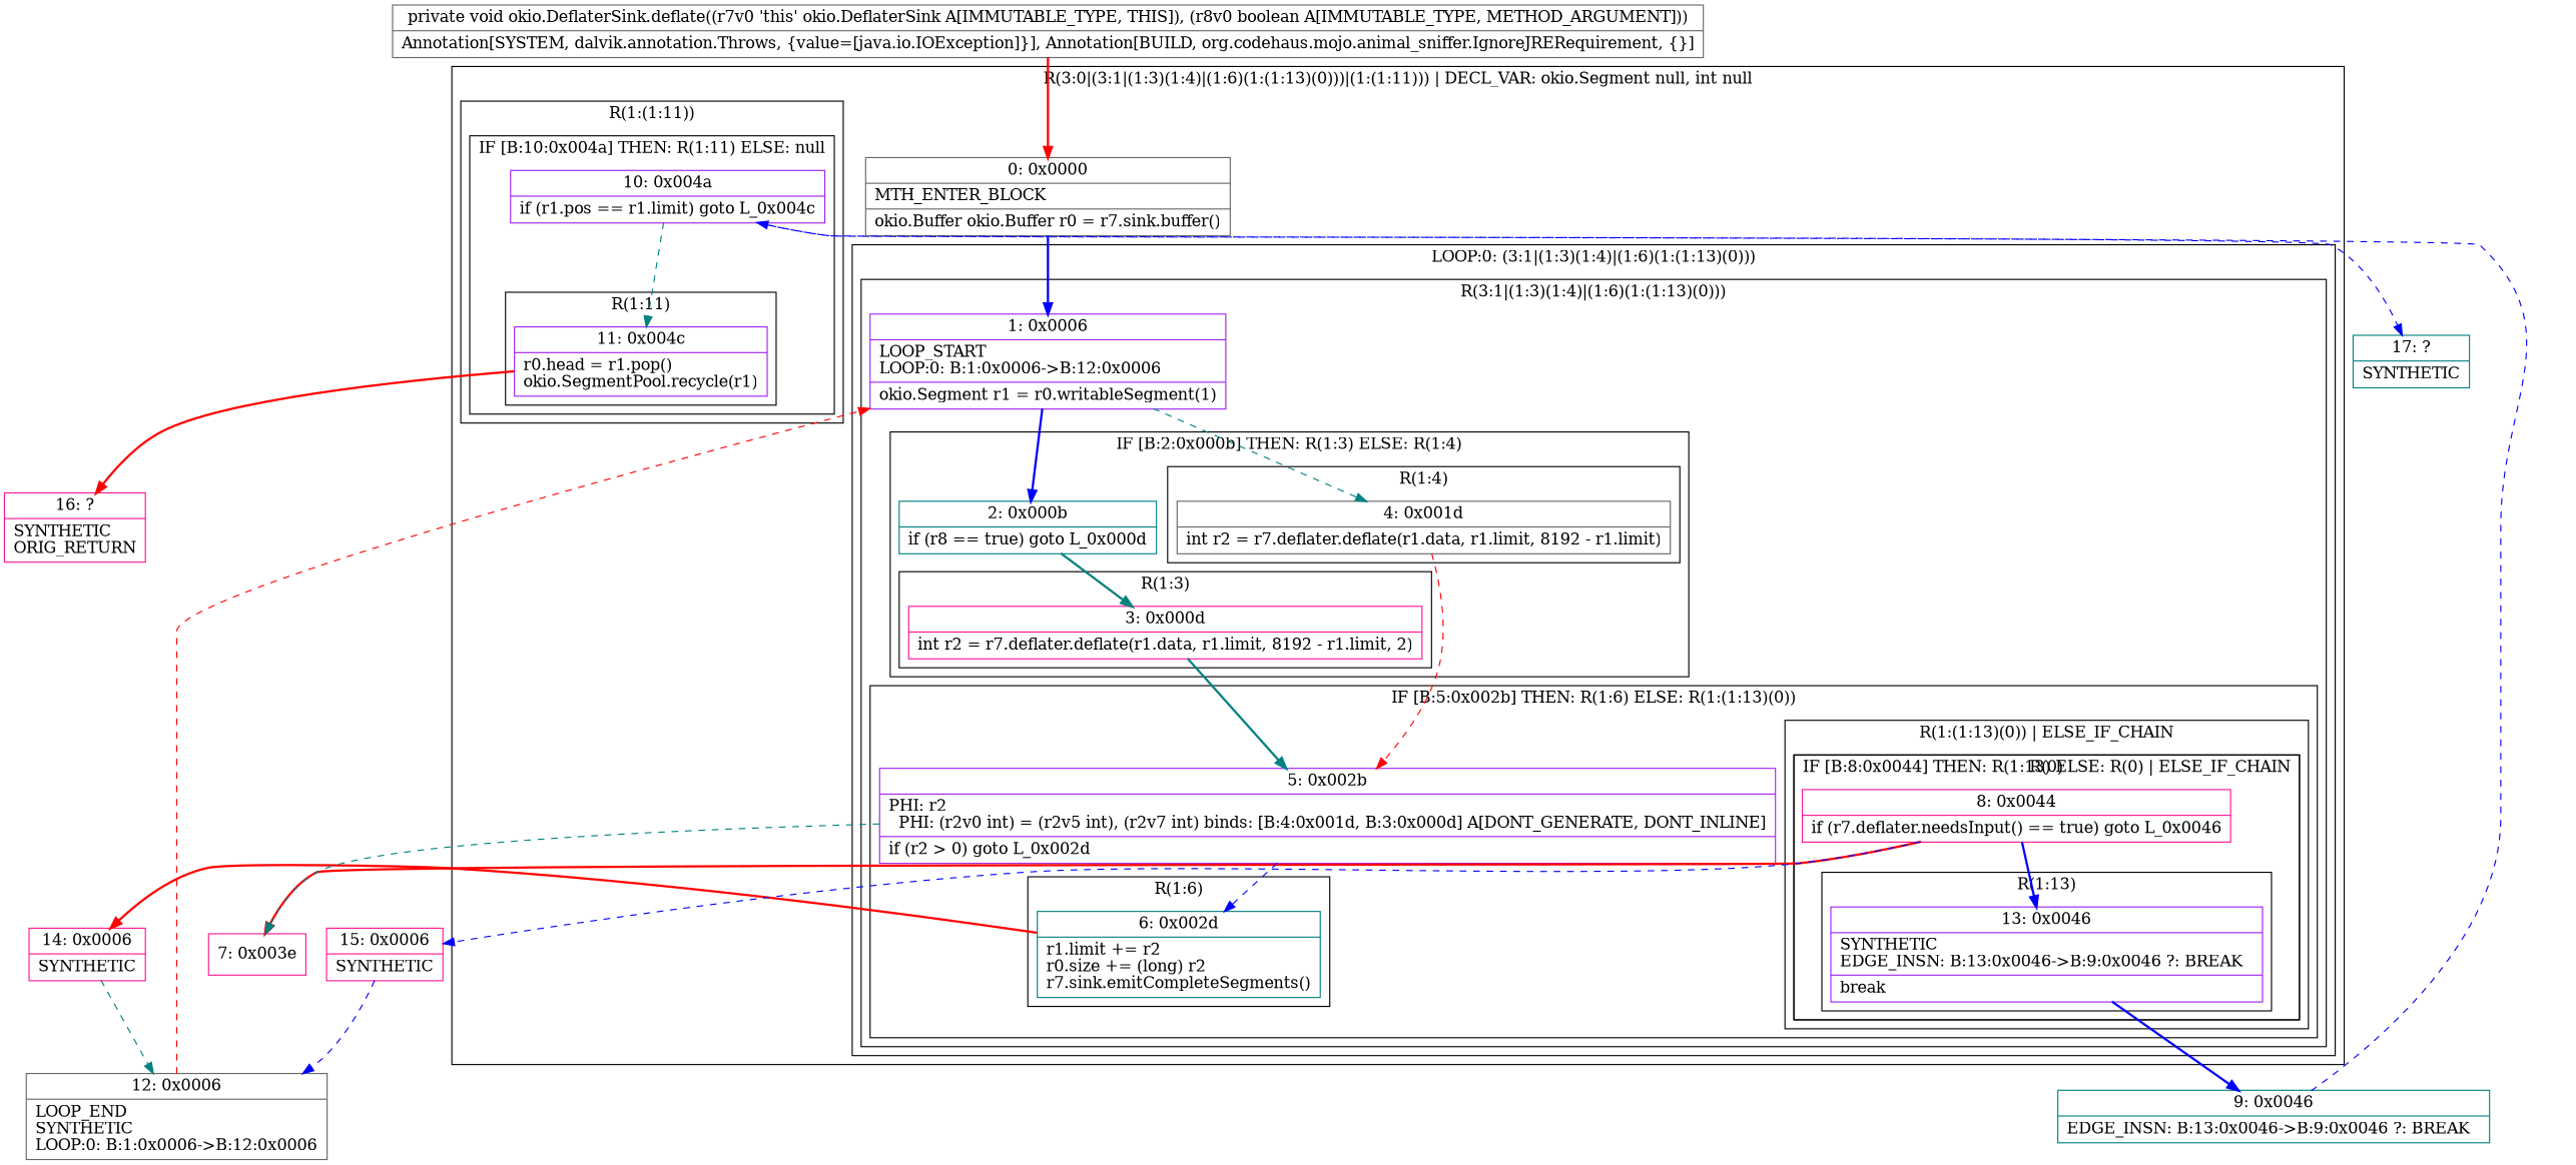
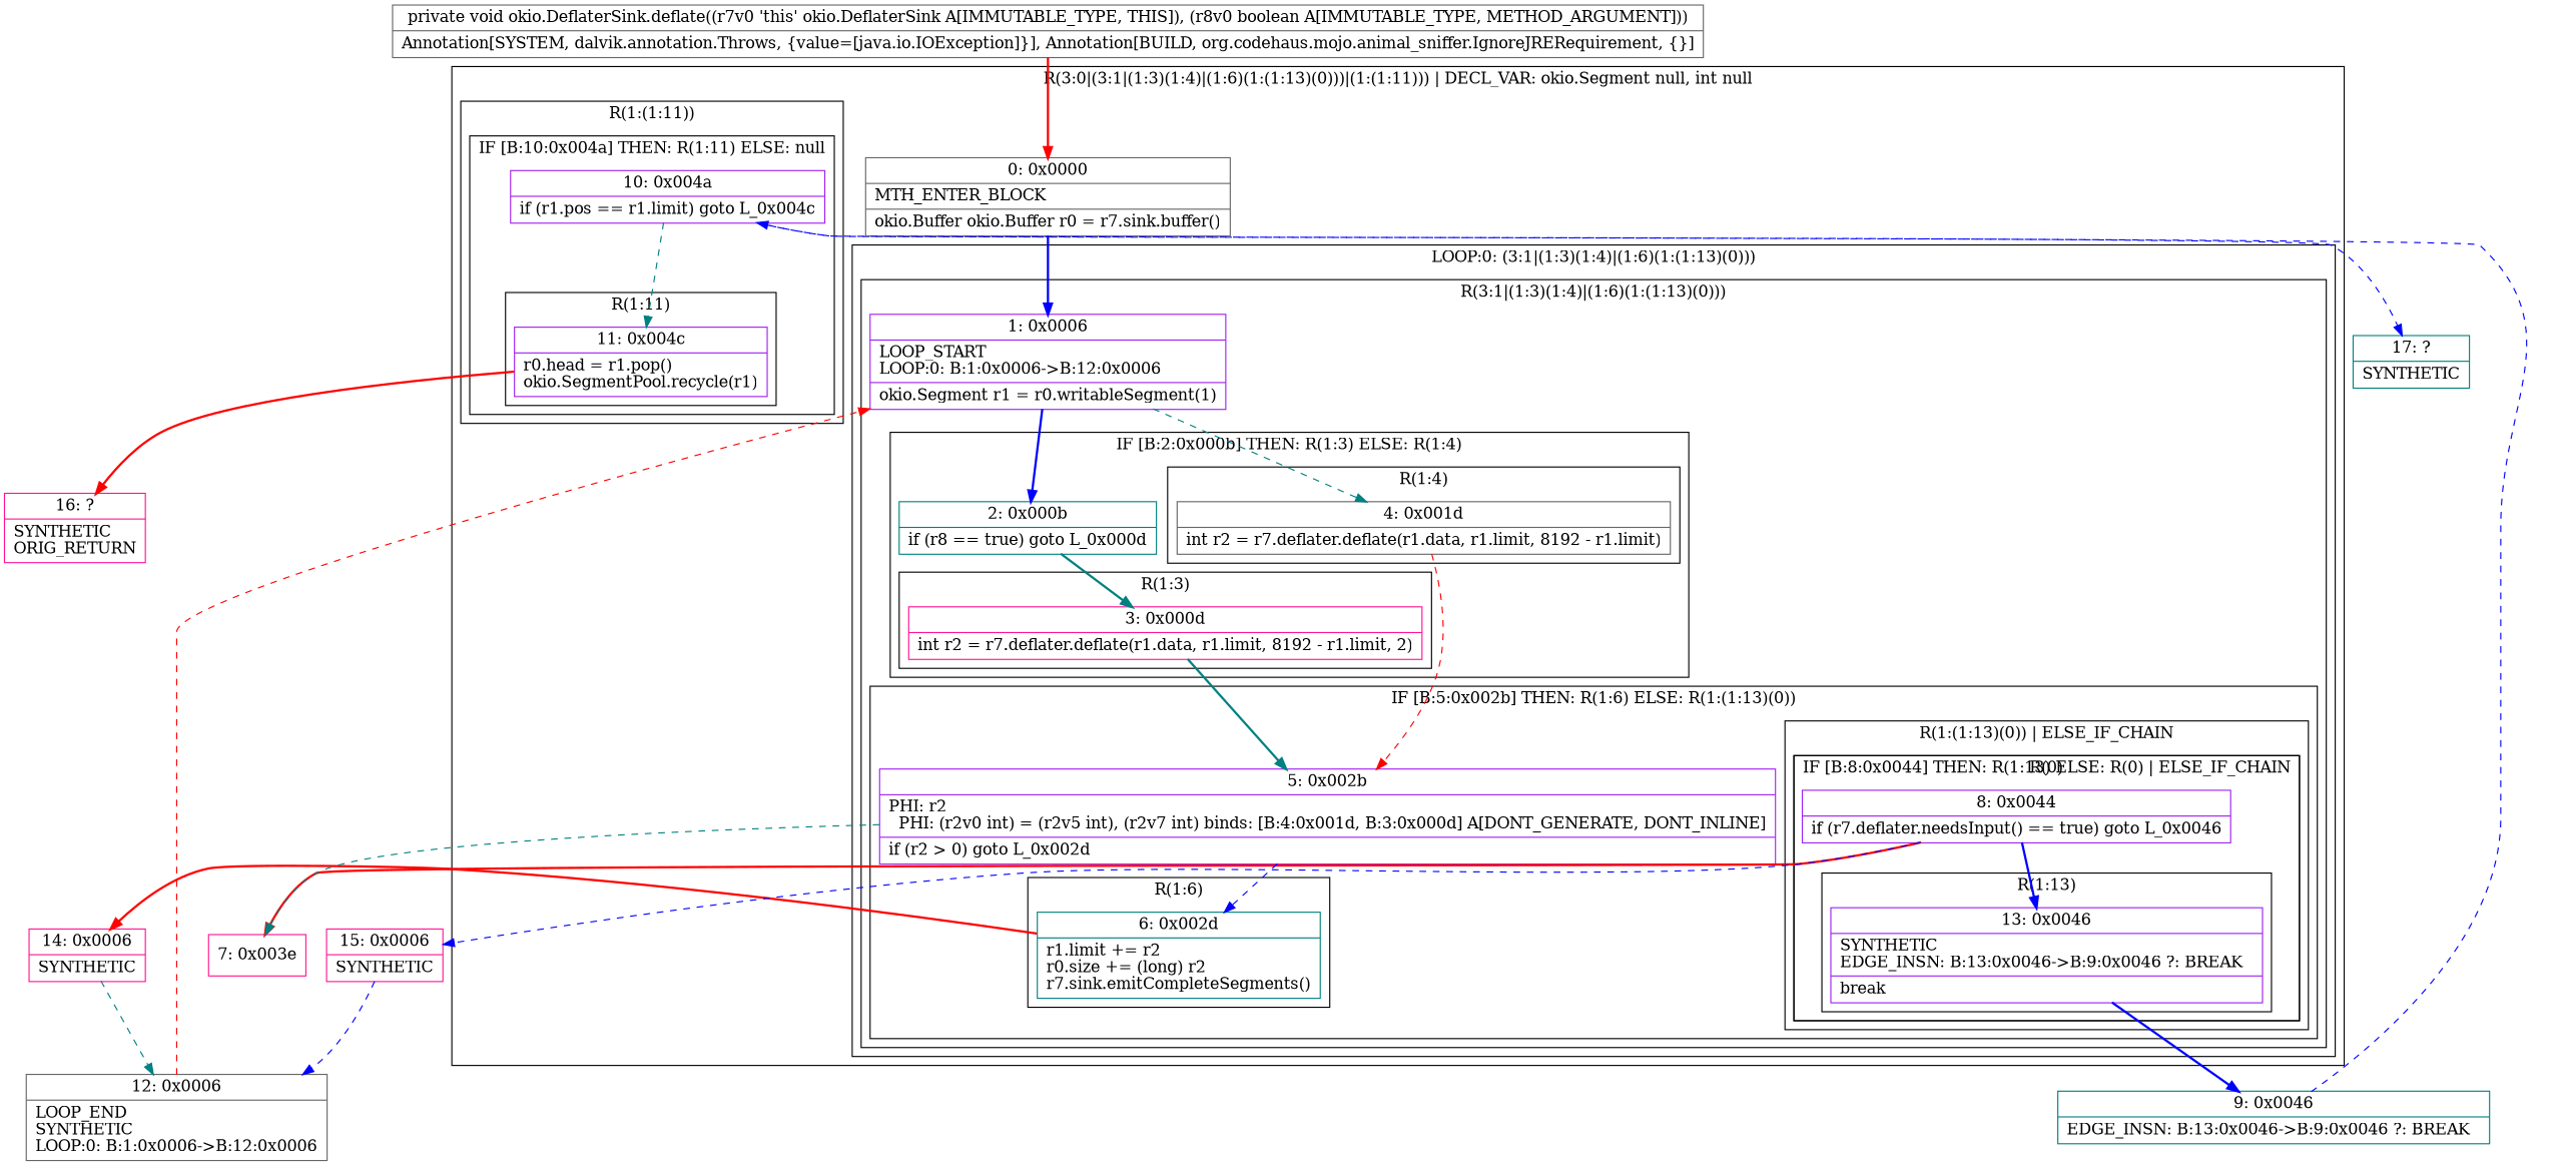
  digraph {
    node [color=purple shape=record]
    edge [color=blue style=dashed]
    n1 [color=deeppink label="{3\:\ 0x000d|int r2 = r7.deflater.deflate(r1.data, r1.limit, 8192 \- r1.limit, 2)\l}"]
    n2 [color=gray40 label="{4\:\ 0x001d|int r2 = r7.deflater.deflate(r1.data, r1.limit, 8192 \- r1.limit)\l}"]
    n3 [color=teal label="{2\:\ 0x000b|if (r8 == true) goto L_0x000d\l}"]
    n4 [color=teal label="{6\:\ 0x002d|r1.limit += r2\lr0.size += (long) r2\lr7.sink.emitCompleteSegments()\l}"]
    n5 [label="{13\:\ 0x0046|SYNTHETIC\lEDGE_INSN: B:13:0x0046\-\>B:9:0x0046 ?: BREAK  \l|break\l}"]
-   n6 [color=deeppink label="{8\:\ 0x0044|if (r7.deflater.needsInput() == true) goto L_0x0046\l}"]
+   n6 [label="{8\:\ 0x0044|if (r7.deflater.needsInput() == true) goto L_0x0046\l}"]
    n7 [label="{5\:\ 0x002b|PHI: r2 \l  PHI: (r2v0 int) = (r2v5 int), (r2v7 int) binds: [B:4:0x001d, B:3:0x000d] A[DONT_GENERATE, DONT_INLINE]\l|if (r2 \> 0) goto L_0x002d\l}"]
    n8 [label="{1\:\ 0x0006|LOOP_START\lLOOP:0: B:1:0x0006\-\>B:12:0x0006\l|okio.Segment r1 = r0.writableSegment(1)\l}"]
    n9 [label="{11\:\ 0x004c|r0.head = r1.pop()\lokio.SegmentPool.recycle(r1)\l}"]
    n10 [label="{10\:\ 0x004a|if (r1.pos == r1.limit) goto L_0x004c\l}"]
    n11 [color=gray40 label="{0\:\ 0x0000|MTH_ENTER_BLOCK\l|okio.Buffer okio.Buffer r0 = r7.sink.buffer()\l}"]
    n12 [color=deeppink label="{14\:\ 0x0006|SYNTHETIC\l}"]
    n13 [color=teal label="{9\:\ 0x0046|EDGE_INSN: B:13:0x0046\-\>B:9:0x0046 ?: BREAK  \l}"]
    n14 [color=deeppink label="{7\:\ 0x003e}"]
    n15 [color=deeppink label="{15\:\ 0x0006|SYNTHETIC\l}"]
    n16 [color=deeppink label="{16\:\ ?|SYNTHETIC\lORIG_RETURN\l}"]
    n17 [color=teal label="{17\:\ ?|SYNTHETIC\l}"]
    n18 [color=gray40 label="{12\:\ 0x0006|LOOP_END\lSYNTHETIC\lLOOP:0: B:1:0x0006\-\>B:12:0x0006\l}"]
    n19 [color=gray40 label="{private void okio.DeflaterSink.deflate((r7v0 'this' okio.DeflaterSink A[IMMUTABLE_TYPE, THIS]), (r8v0 boolean A[IMMUTABLE_TYPE, METHOD_ARGUMENT]))  | Annotation[SYSTEM, dalvik.annotation.Throws, \{value=[java.io.IOException]\}], Annotation[BUILD, org.codehaus.mojo.animal_sniffer.IgnoreJRERequirement, \{\}]\l}"]
    subgraph cluster_1 {
      label="R(3:0|(3:1|(1:3)(1:4)|(1:6)(1:(1:13)(0)))|(1:(1:11))) | DECL_VAR: okio.Segment null, int null\l"
      n11
      subgraph cluster_2 {
        label="LOOP:0: (3:1|(1:3)(1:4)|(1:6)(1:(1:13)(0)))"
        subgraph cluster_3 {
          label="R(3:1|(1:3)(1:4)|(1:6)(1:(1:13)(0)))"
          n8
          subgraph cluster_4 {
            label="IF [B:2:0x000b] THEN: R(1:3) ELSE: R(1:4)"
            n3
            subgraph cluster_5 {
              label="R(1:3)"
              n1
            }
            subgraph cluster_6 {
              label="R(1:4)"
              n2
            }
          }
          subgraph cluster_7 {
            label="IF [B:5:0x002b] THEN: R(1:6) ELSE: R(1:(1:13)(0))"
            n7
            subgraph cluster_8 {
              label="R(1:6)"
              n4
            }
            subgraph cluster_9 {
              label="R(1:(1:13)(0)) | ELSE_IF_CHAIN\l"
              subgraph cluster_10 {
                label="IF [B:8:0x0044] THEN: R(1:13) ELSE: R(0) | ELSE_IF_CHAIN\l"
                n6
                subgraph cluster_11 {
                  label="R(1:13)"
                  n5
                }
                subgraph cluster_12 {
                  label="R(0)"
                }
              }
            }
          }
        }
      }
      subgraph cluster_13 {
        label="R(1:(1:11))"
        subgraph cluster_14 {
          label="IF [B:10:0x004a] THEN: R(1:11) ELSE: null"
          n10
          subgraph cluster_15 {
            label="R(1:11)"
            n9
          }
        }
      }
    }
    n1 -> n7 [color=teal style=bold]
    n2 -> n7 [color=red]
    n3 -> n1 [color=teal style=bold]
    n4 -> n12 [color=red style=bold]
    n5 -> n13 [style=bold]
    n6 -> n5 [style=bold]
    n6 -> n14 [color=red style=bold]
    n6 -> n15
    n7 -> n4
    n7 -> n14 [color=teal]
    n8 -> n2 [color=teal]
    n8 -> n3 [style=bold]
    n9 -> n16 [color=red style=bold]
    n10 -> n9 [color=teal]
    n10 -> n17
    n11 -> n8 [style=bold]
    n12 -> n18 [color=teal]
    n13 -> n10
    n15 -> n18
    n18 -> n8 [color=red]
    n19 -> n11 [color=red style=bold]
  }
